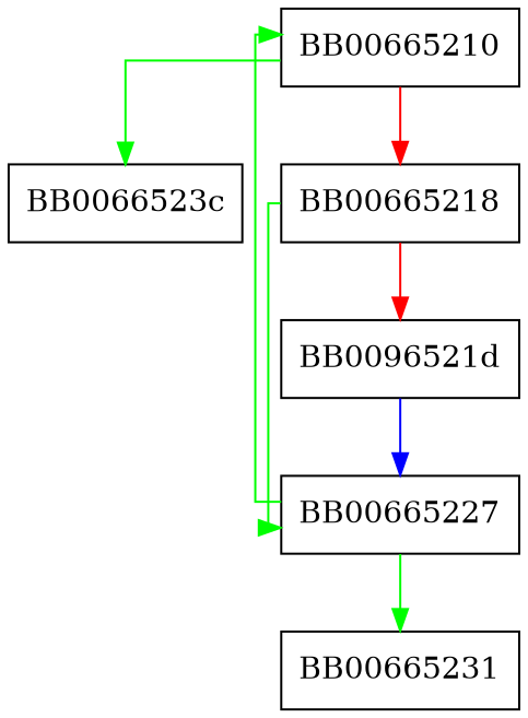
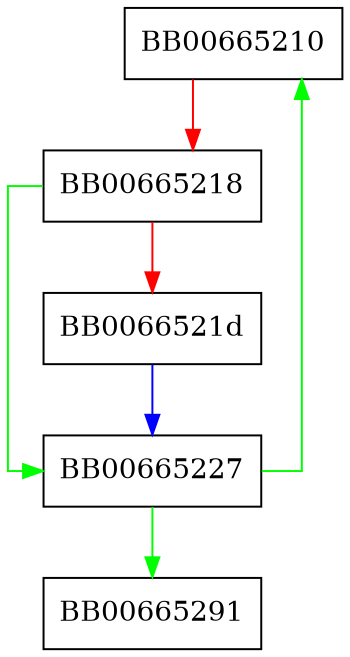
  digraph {
    splines=ortho
    node [shape=box]
    edge [color=green]
    BB00665210
-   BB0066523c
    BB00665218
    BB00665227
-   BB0066521d [label=BB0096521d]
-   BB00665231
-   BB00665210 -> BB0066523c
+   BB0066521d
+   BB00665231 [label=BB00665291]
    BB00665210 -> BB00665218 [color=red]
    BB00665218 -> BB00665227
    BB00665218 -> BB0066521d [color=red]
    BB00665227 -> BB00665210
    BB00665227 -> BB00665231
    BB0066521d -> BB00665227 [color=blue]
  }
